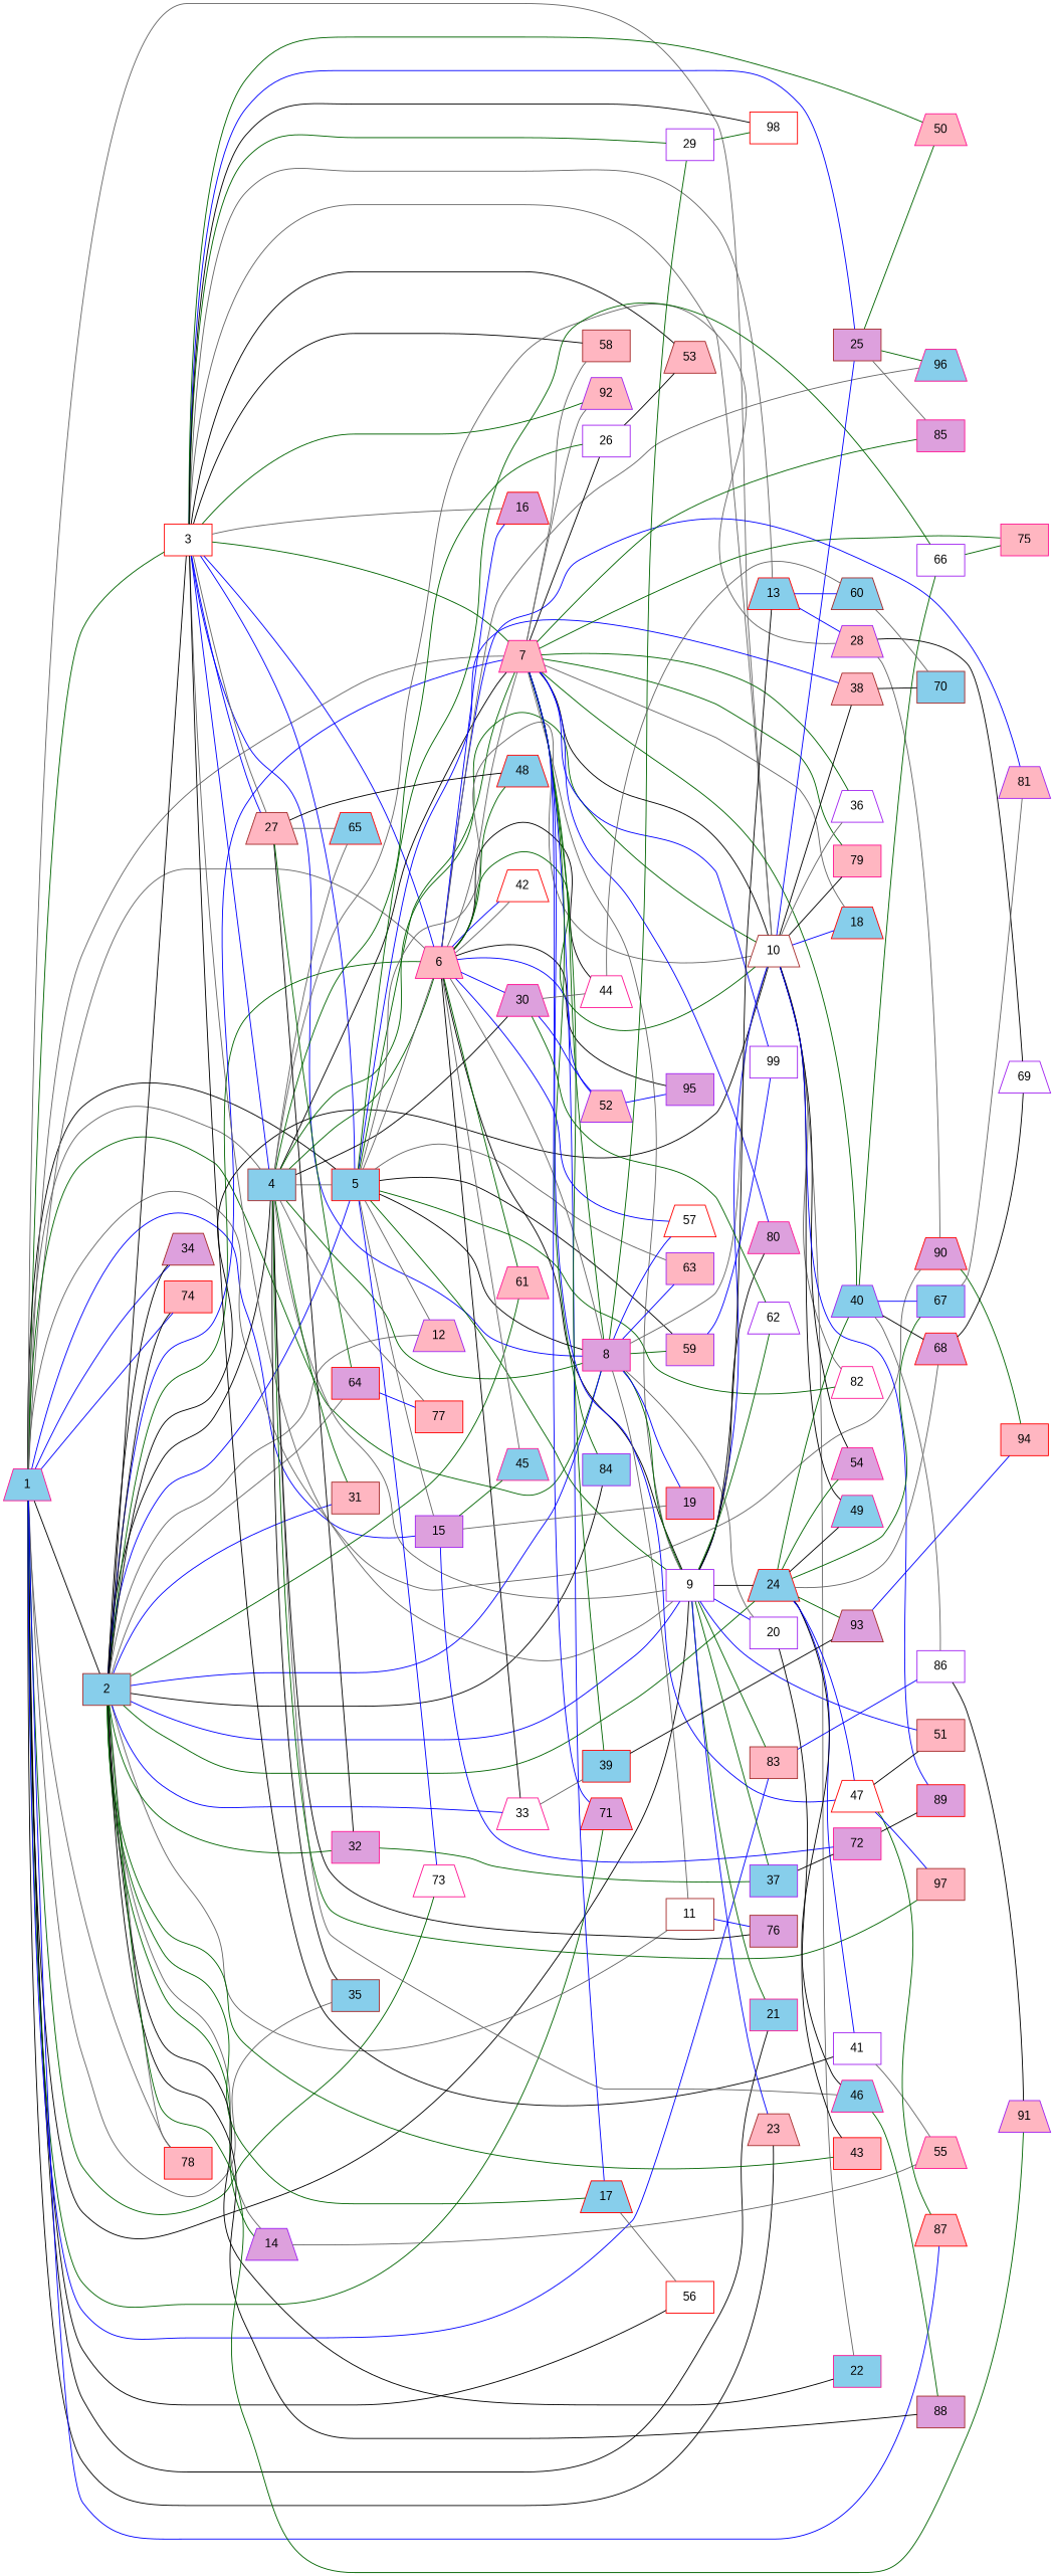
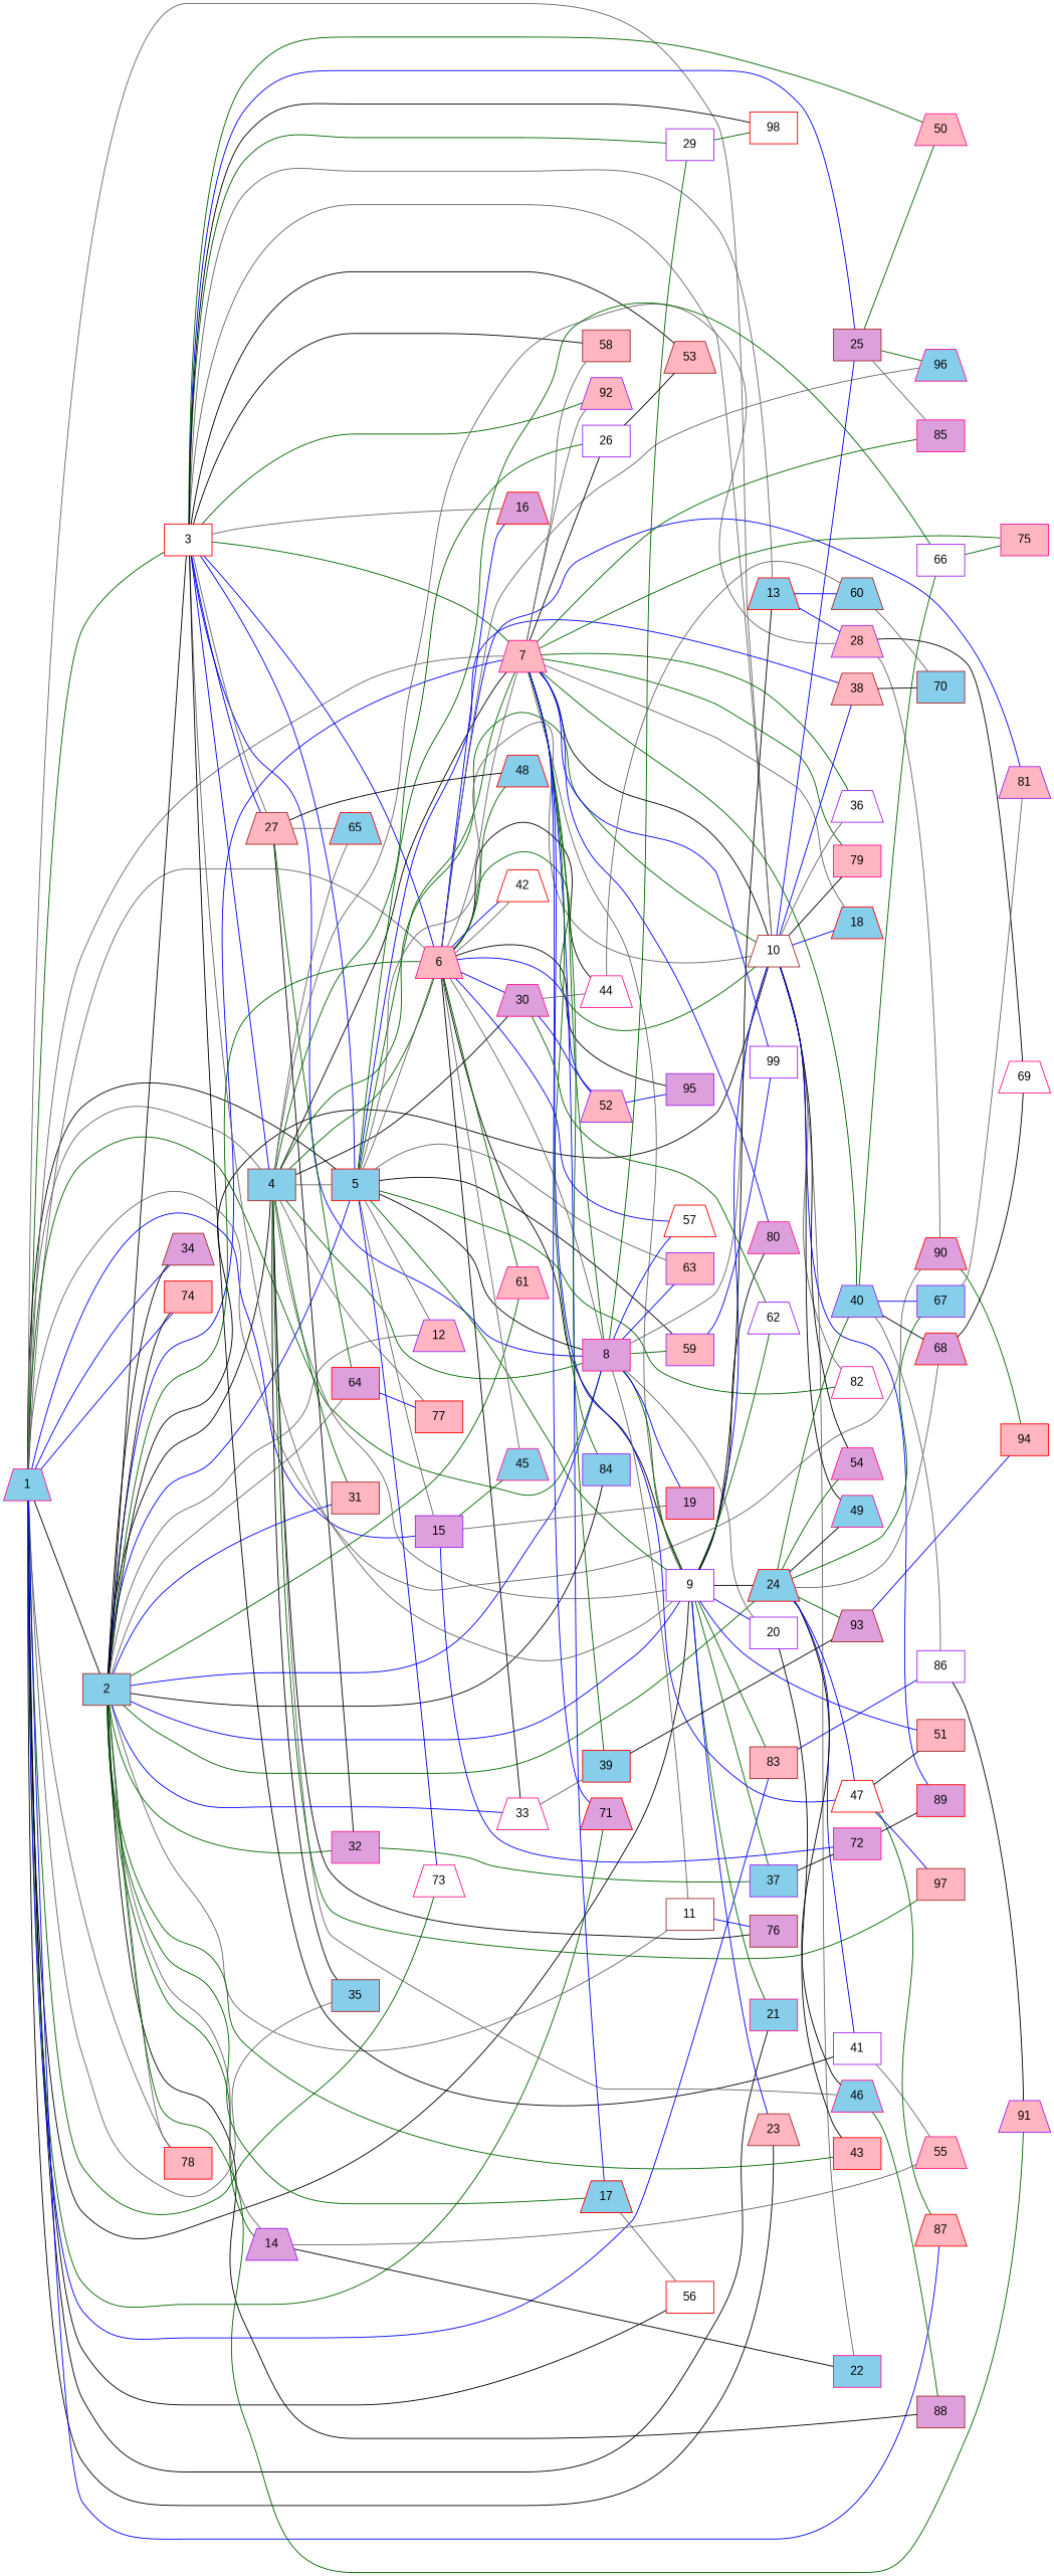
  graph {
    fontname="Liberation Sans"
    rankdir=LR
    node [color=red fillcolor=lightpink fontname="Liberation Sans" shape=trapezium style=filled]
    edge [color=darkgreen fontname="Liberation Sans"]
    1 [color=deeppink fillcolor=skyblue]
    2 [color=brown fillcolor=skyblue shape=box]
    3 [fillcolor=white shape=box]
    4 [color=brown fillcolor=skyblue shape=box]
    5 [fillcolor=skyblue shape=box]
    6 [color=deeppink]
    7 [color=deeppink]
    8 [color=deeppink fillcolor=plum shape=box]
    9 [color=purple fillcolor=white shape=box]
    10 [color=brown fillcolor=white]
    15 [color=purple fillcolor=plum shape=box]
    21 [color=deeppink fillcolor=skyblue shape=box]
    23 [color=brown]
    34 [color=brown fillcolor=plum]
    35 [color=brown fillcolor=skyblue shape=box]
    56 [fillcolor=white shape=box]
    71 [fillcolor=plum]
    73 [color=deeppink fillcolor=white]
    74 [shape=box]
    78 [shape=box]
    83 [color=brown shape=box]
    87
    90 [fillcolor=plum]
    11 [color=brown fillcolor=white shape=box]
    12 [color=purple]
    14 [color=purple fillcolor=plum]
    17 [fillcolor=skyblue]
    22 [color=deeppink fillcolor=skyblue shape=box]
    24 [fillcolor=skyblue]
    31 [color=brown shape=box]
    32 [color=deeppink fillcolor=plum shape=box]
    33 [color=deeppink fillcolor=white]
    43 [shape=box]
    61 [color=deeppink]
    64 [fillcolor=plum shape=box]
    84 [color=purple fillcolor=skyblue shape=box]
    88 [color=brown fillcolor=plum shape=box]
    91 [color=purple]
    13 [fillcolor=skyblue]
    16 [fillcolor=plum]
    25 [color=brown fillcolor=plum shape=box]
    27 [color=brown]
    29 [color=purple fillcolor=white shape=box]
    41 [color=purple fillcolor=white shape=box]
    50 [color=deeppink]
    53 [color=brown]
    58 [color=brown shape=box]
    92 [color=purple]
    98 [fillcolor=white shape=box]
    26 [color=purple fillcolor=white shape=box]
    28 [color=purple]
    30 [color=deeppink fillcolor=plum]
    46 [color=deeppink fillcolor=skyblue]
    65 [fillcolor=skyblue]
    76 [color=brown fillcolor=plum shape=box]
    77 [shape=box]
    97 [color=brown shape=box]
    38 [color=brown]
    59 [color=purple shape=box]
    63 [color=purple shape=box]
    66 [color=purple fillcolor=white shape=box]
    82 [color=deeppink fillcolor=white]
    42 [fillcolor=white]
    44 [color=deeppink fillcolor=white]
    45 [color=deeppink fillcolor=skyblue]
    48 [fillcolor=skyblue]
    52 [color=purple]
    57 [fillcolor=white]
    81 [color=purple]
    95 [color=purple fillcolor=plum shape=box]
    96 [color=deeppink fillcolor=skyblue]
    18 [fillcolor=skyblue]
    36 [color=purple fillcolor=white]
    39 [fillcolor=skyblue shape=box]
    40 [color=purple fillcolor=skyblue]
    47 [fillcolor=white]
    75 [color=deeppink shape=box]
    79 [color=deeppink shape=box]
    80 [color=deeppink fillcolor=plum]
    85 [color=deeppink fillcolor=plum shape=box]
    99 [color=purple fillcolor=white shape=box]
    19 [fillcolor=plum shape=box]
    20 [color=purple fillcolor=white shape=box]
    37 [color=purple fillcolor=skyblue shape=box]
    51 [color=brown shape=box]
    62 [color=purple fillcolor=white]
    49 [color=deeppink fillcolor=skyblue]
    54 [color=deeppink fillcolor=plum]
    89 [fillcolor=plum shape=box]
    72 [color=deeppink fillcolor=plum shape=box]
    86 [color=purple fillcolor=white shape=box]
    94 [shape=box]
    55 [color=deeppink]
    67 [color=purple fillcolor=skyblue shape=box]
    68 [fillcolor=plum]
    93 [color=brown fillcolor=plum]
    60 [color=brown fillcolor=skyblue]
-   69 [color=purple fillcolor=white]
+   69 [color=deeppink fillcolor=white]
    70 [color=brown fillcolor=skyblue shape=box]
    1 -- 2 [color=black]
    1 -- 3
    1 -- 4 [color=gray40]
    1 -- 5 [color=black]
    1 -- 6 [color=gray40]
    1 -- 7 [color=gray40]
    1 -- 8
    1 -- 9 [color=black]
    1 -- 10 [color=gray40]
    1 -- 15 [color=blue]
    1 -- 21 [color=black]
    1 -- 23 [color=black]
    1 -- 34 [color=blue]
    1 -- 35 [color=gray40]
    1 -- 56 [color=black]
    1 -- 71
    1 -- 73
    1 -- 74 [color=blue]
    1 -- 78 [color=gray40]
    1 -- 83 [color=blue]
    1 -- 87 [color=blue]
    1 -- 90 [color=gray40]
    2 -- 3 [color=black]
    2 -- 4 [color=black]
    2 -- 5 [color=blue]
    2 -- 6
    2 -- 7 [color=blue]
    2 -- 8 [color=blue]
    2 -- 9 [color=blue]
    2 -- 10 [color=black]
    2 -- 34 [color=black]
    2 -- 74 [color=black]
    2 -- 78 [color=gray40]
    2 -- 11 [color=gray40]
    2 -- 12 [color=gray40]
    2 -- 14
    2 -- 14 [color=gray40]
    2 -- 17
-   2 -- 22 [color=black]
+   14 -- 22 [color=black]
    2 -- 24
    2 -- 31 [color=blue]
    2 -- 32
    2 -- 33 [color=blue]
    2 -- 43
    2 -- 61
    2 -- 64 [color=gray40]
    2 -- 84 [color=black]
    2 -- 88 [color=black]
    2 -- 91
    3 -- 4 [color=blue]
    3 -- 5 [color=blue]
    3 -- 6 [color=blue]
    3 -- 7
    3 -- 8 [color=blue]
    3 -- 9 [color=gray40]
    3 -- 10 [color=gray40]
    3 -- 13 [color=gray40]
    3 -- 16 [color=gray40]
    3 -- 25 [color=blue]
    3 -- 27 [color=blue]
    3 -- 27 [color=gray40]
    3 -- 29
    3 -- 41 [color=black]
    3 -- 50
    3 -- 53 [color=black]
    3 -- 58 [color=black]
    3 -- 92
    3 -- 98 [color=black]
    4 -- 5 [color=gray40]
    4 -- 6
    4 -- 7 [color=black]
    4 -- 8
    4 -- 9 [color=gray40]
    4 -- 10
    4 -- 35 [color=black]
    4 -- 31
    4 -- 26
    4 -- 28 [color=gray40]
    4 -- 30 [color=black]
    4 -- 46 [color=gray40]
    4 -- 65 [color=gray40]
    4 -- 76 [color=black]
    4 -- 77 [color=gray40]
    4 -- 97
    5 -- 6 [color=gray40]
    5 -- 7
    5 -- 8 [color=black]
    5 -- 9
    5 -- 10 [color=gray40]
    5 -- 15 [color=gray40]
    5 -- 73 [color=blue]
    5 -- 12 [color=gray40]
    5 -- 38 [color=blue]
    5 -- 59 [color=black]
    5 -- 63 [color=gray40]
    5 -- 66
    5 -- 82
    6 -- 7 [color=gray40]
    6 -- 8 [color=gray40]
    6 -- 9 [color=black]
    6 -- 10
    6 -- 33 [color=black]
    6 -- 61
    6 -- 16 [color=blue]
    6 -- 30 [color=blue]
    6 -- 42 [color=gray40]
    6 -- 42 [color=blue]
    6 -- 44 [color=black]
    6 -- 45 [color=gray40]
    6 -- 48
    6 -- 52 [color=blue]
    6 -- 57 [color=blue]
    6 -- 81 [color=blue]
    6 -- 95 [color=black]
    6 -- 96 [color=gray40]
    7 -- 8
    7 -- 9 [color=gray40]
    7 -- 10 [color=black]
    7 -- 71 [color=blue]
    7 -- 17 [color=blue]
    7 -- 84
    7 -- 58 [color=gray40]
    7 -- 92 [color=gray40]
    7 -- 26 [color=black]
    7 -- 18 [color=gray40]
    7 -- 36
    7 -- 39
    7 -- 40
    7 -- 47 [color=blue]
    7 -- 75
    7 -- 79
    7 -- 80 [color=blue]
    7 -- 85
    7 -- 99 [color=blue]
    8 -- 9
    8 -- 10 [color=gray40]
    8 -- 11 [color=gray40]
    8 -- 29
    8 -- 59
    8 -- 63 [color=blue]
    8 -- 57 [color=blue]
    8 -- 19 [color=blue]
    8 -- 20 [color=gray40]
    9 -- 10 [color=blue]
    9 -- 21
    9 -- 23 [color=blue]
    9 -- 83
    9 -- 24 [color=black]
    9 -- 13 [color=black]
    9 -- 80 [color=black]
    9 -- 20 [color=blue]
    9 -- 37
    9 -- 51 [color=blue]
    9 -- 62
    10 -- 22 [color=gray40]
    10 -- 25 [color=blue]
-   10 -- 38 [color=black]
+   10 -- 38 [color=blue]
    10 -- 82 [color=gray40]
    10 -- 18 [color=blue]
    10 -- 36 [color=gray40]
    10 -- 79 [color=black]
    10 -- 49 [color=black]
    10 -- 54 [color=black]
    10 -- 89 [color=blue]
    15 -- 45
    15 -- 19 [color=gray40]
    15 -- 72 [color=blue]
    83 -- 86 [color=blue]
    90 -- 94
    11 -- 76 [color=blue]
    14 -- 55 [color=gray40]
    17 -- 56 [color=gray40]
    24 -- 41 [color=blue]
    24 -- 46 [color=black]
    24 -- 40
    24 -- 47 [color=blue]
    24 -- 49 [color=black]
    24 -- 54
    24 -- 67
    24 -- 68 [color=gray40]
    24 -- 93
    32 -- 37
    33 -- 39 [color=gray40]
    64 -- 77 [color=blue]
    13 -- 28 [color=blue]
    13 -- 60 [color=blue]
    25 -- 50
    25 -- 96
    25 -- 85 [color=gray40]
    27 -- 32 [color=black]
    27 -- 64
    27 -- 65 [color=gray40]
    27 -- 48 [color=black]
    29 -- 98
    41 -- 55 [color=gray40]
    26 -- 53 [color=black]
    28 -- 90 [color=gray40]
    28 -- 69 [color=black]
    30 -- 44 [color=gray40]
    30 -- 52 [color=blue]
    30 -- 62
    46 -- 88
    38 -- 70 [color=black]
    59 -- 99 [color=blue]
    66 -- 75
    44 -- 60 [color=gray40]
    52 -- 95 [color=blue]
    39 -- 93 [color=black]
    40 -- 66
    40 -- 86 [color=gray40]
    40 -- 67 [color=blue]
    40 -- 68 [color=black]
    47 -- 87
    47 -- 97 [color=blue]
    47 -- 51 [color=black]
    20 -- 43 [color=black]
    37 -- 72 [color=black]
    72 -- 89 [color=black]
    86 -- 91 [color=black]
    67 -- 81 [color=gray40]
    68 -- 69 [color=black]
    93 -- 94 [color=blue]
    60 -- 70 [color=gray40]
  }
